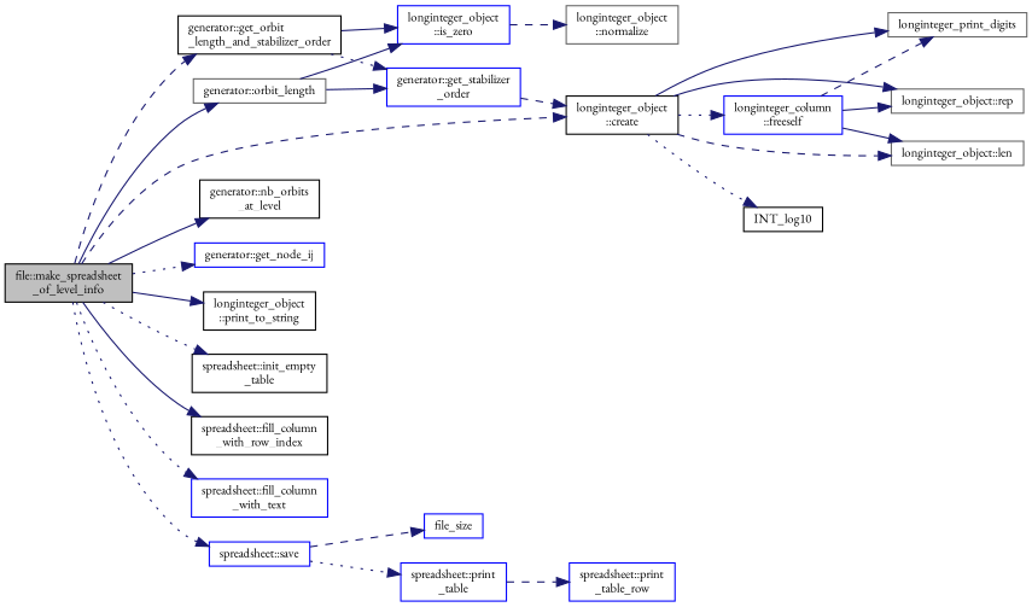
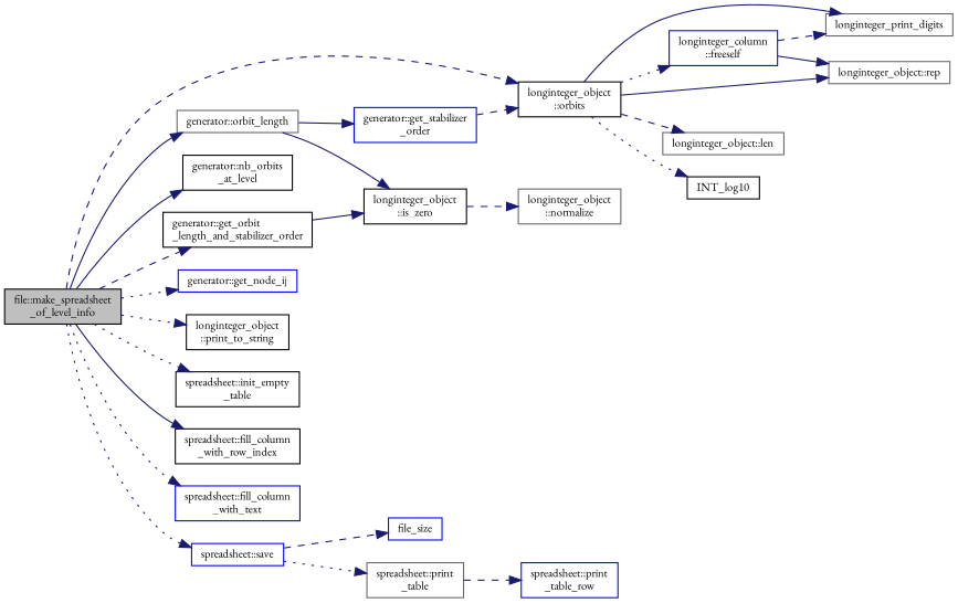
  digraph {
    fontname="EB Garamond"
    rankdir=LR
    node [color=blue fillcolor=white fontname="EB Garamond" fontsize=10 shape=record style=filled]
    edge [color=midnightblue fontname="EB Garamond" fontsize=10 labelfontname=Helvetica labelfontsize=10 style=solid]
    n1 [color=black fillcolor=grey75 fontcolor=black height=0.2 label="file::make_spreadsheet\l_of_level_info" width=0.4]
    n2 [color=gray40 height=0.2 label="generator::orbit_length" width=0.4]
-   n3 [color=black height=0.2 label="longinteger_object\l::create" width=0.4]
+   n3 [color=black height=0.2 label="longinteger_object\l::orbits" width=0.4]
    n4 [color=black height=0.2 label="generator::nb_orbits\l_at_level" width=0.4]
    n5 [color=black height=0.2 label="generator::get_orbit\l_length_and_stabilizer_order" width=0.4]
    n6 [height=0.2 label="generator::get_node_ij" width=0.4]
    n7 [color=black height=0.2 label="longinteger_object\l::print_to_string" width=0.4]
    n8 [color=black height=0.2 label="spreadsheet::init_empty\l_table" width=0.4]
    n9 [color=black height=0.2 label="spreadsheet::fill_column\l_with_row_index" width=0.4]
    n10 [height=0.2 label="spreadsheet::fill_column\l_with_text" width=0.4]
    n11 [height=0.2 label="spreadsheet::save" width=0.4]
    n12 [height=0.2 label="generator::get_stabilizer\l_order" width=0.4]
-   n13 [height=0.2 label="longinteger_object\l::is_zero" width=0.4]
+   n13 [color=black height=0.2 label="longinteger_object\l::is_zero" width=0.4]
    n14 [height=0.2 label="longinteger_column\l::freeself" width=0.4]
    n15 [color=gray40 height=0.2 label=longinteger_print_digits width=0.4]
    n16 [color=gray40 height=0.2 label="longinteger_object::rep" width=0.4]
    n17 [color=gray40 height=0.2 label="longinteger_object::len" width=0.4]
    n18 [color=black height=0.2 label=INT_log10 width=0.4]
-   n19 [height=0.2 label="spreadsheet::print\l_table" width=0.4]
+   n19 [color=gray40 height=0.2 label="spreadsheet::print\l_table" width=0.4]
    n20 [height=0.2 label=file_size width=0.4]
    n21 [color=gray40 height=0.2 label="longinteger_object\l::normalize" width=0.4]
    n22 [height=0.2 label="spreadsheet::print\l_table_row" width=0.4]
    n1 -> n2
    n1 -> n3 [style=dashed]
    n1 -> n4
    n1 -> n5 [style=dashed]
    n1 -> n6 [style=dotted]
-   n1 -> n7
+   n1 -> n7 [style=dotted]
    n1 -> n8 [style=dotted]
    n1 -> n9
    n1 -> n10 [style=dotted]
    n1 -> n11 [style=dotted]
    n2 -> n12
    n2 -> n13
    n3 -> n14 [style=dotted]
    n3 -> n15
    n3 -> n16
    n3 -> n17 [style=dashed]
    n3 -> n18 [style=dotted]
-   n5 -> n12 [style=dotted]
    n5 -> n13
    n11 -> n19 [style=dotted]
    n11 -> n20 [style=dashed]
    n12 -> n3 [style=dashed]
    n13 -> n21 [style=dashed]
    n14 -> n15 [style=dashed]
    n14 -> n16
-   n14 -> n17
    n19 -> n22 [style=dashed]
  }
